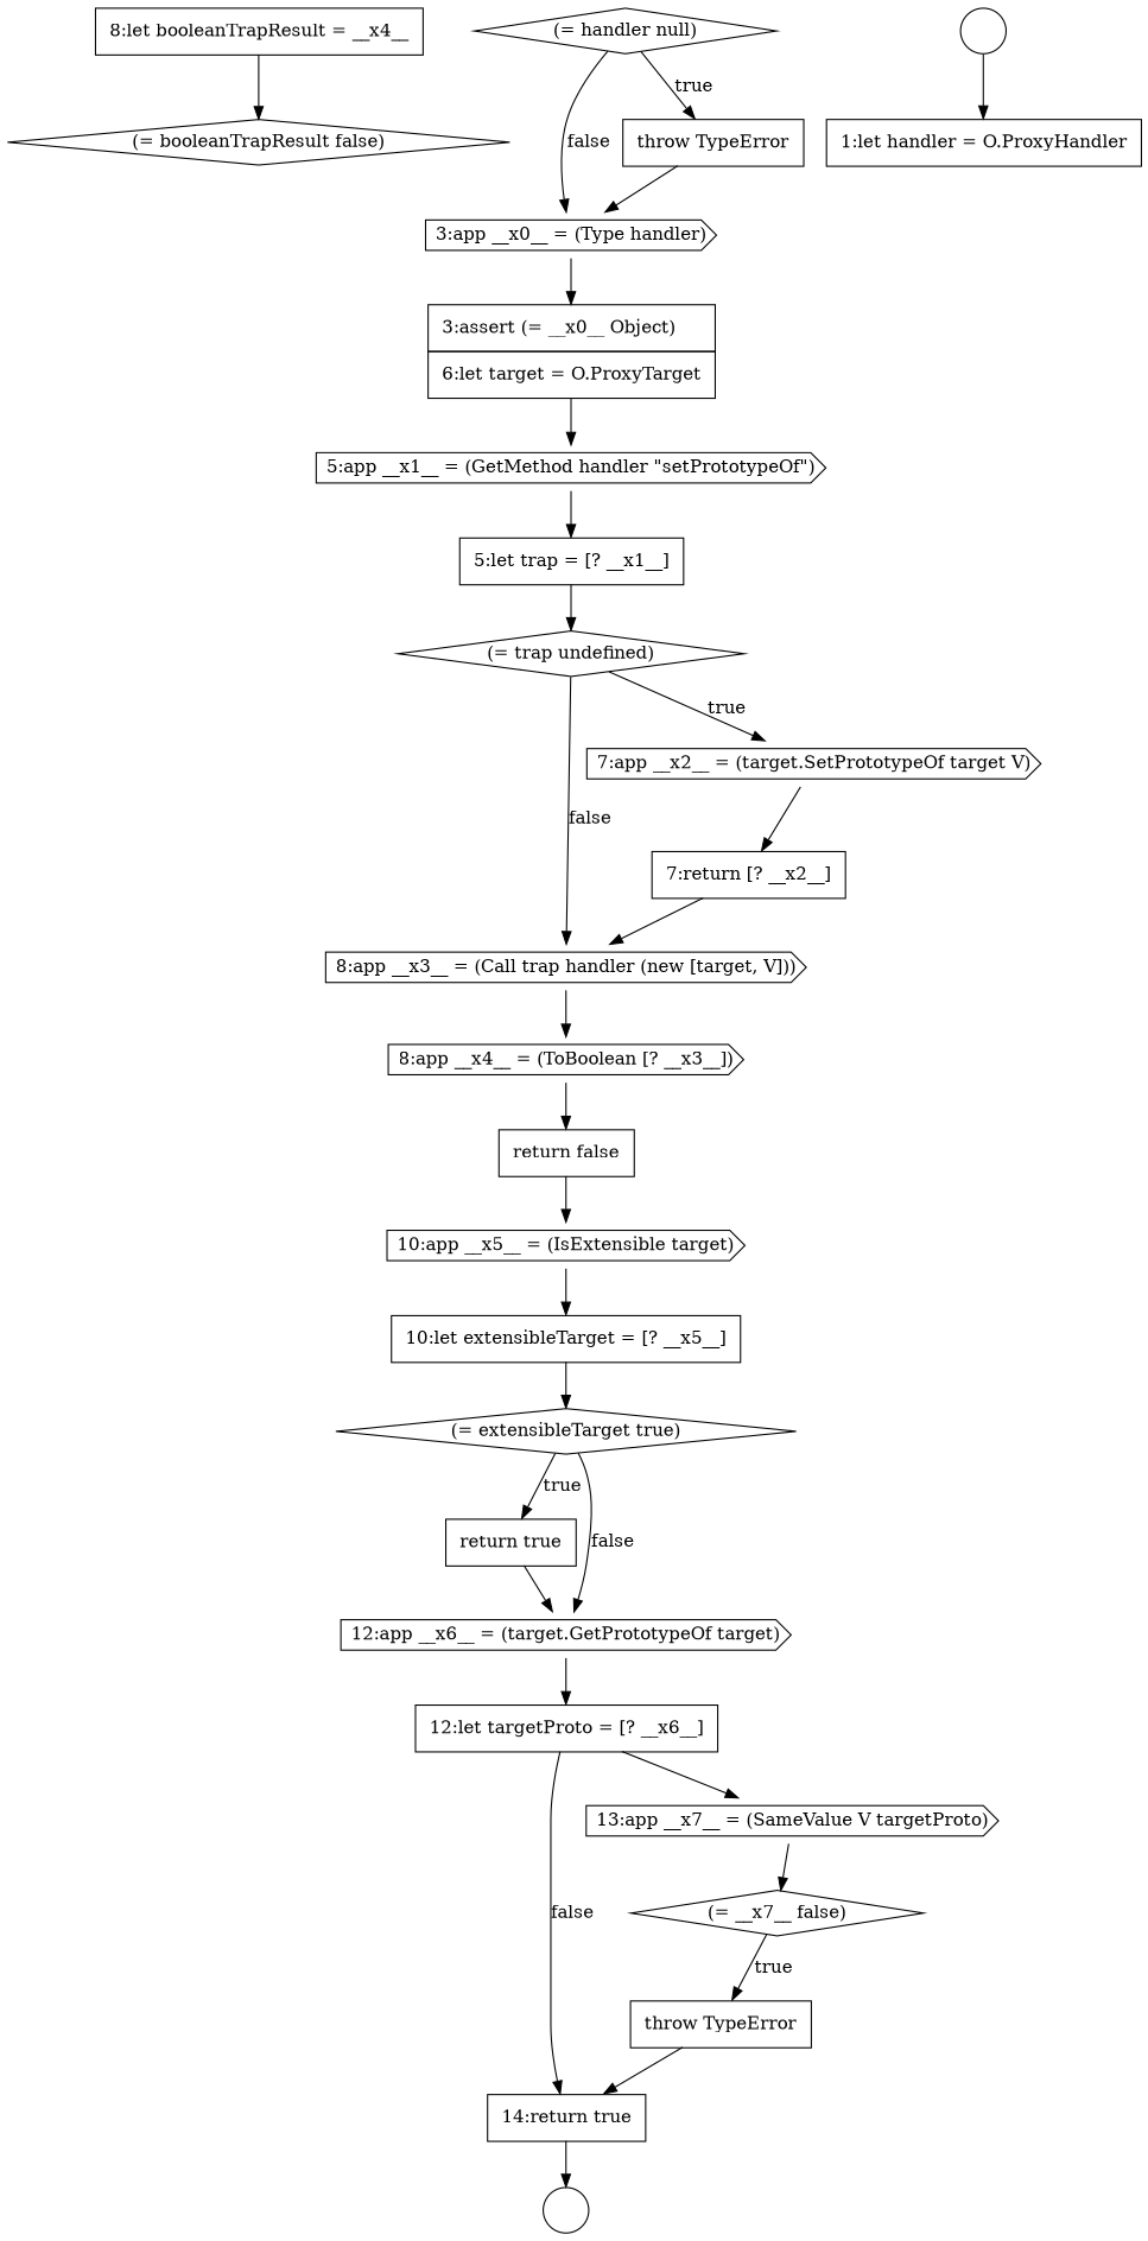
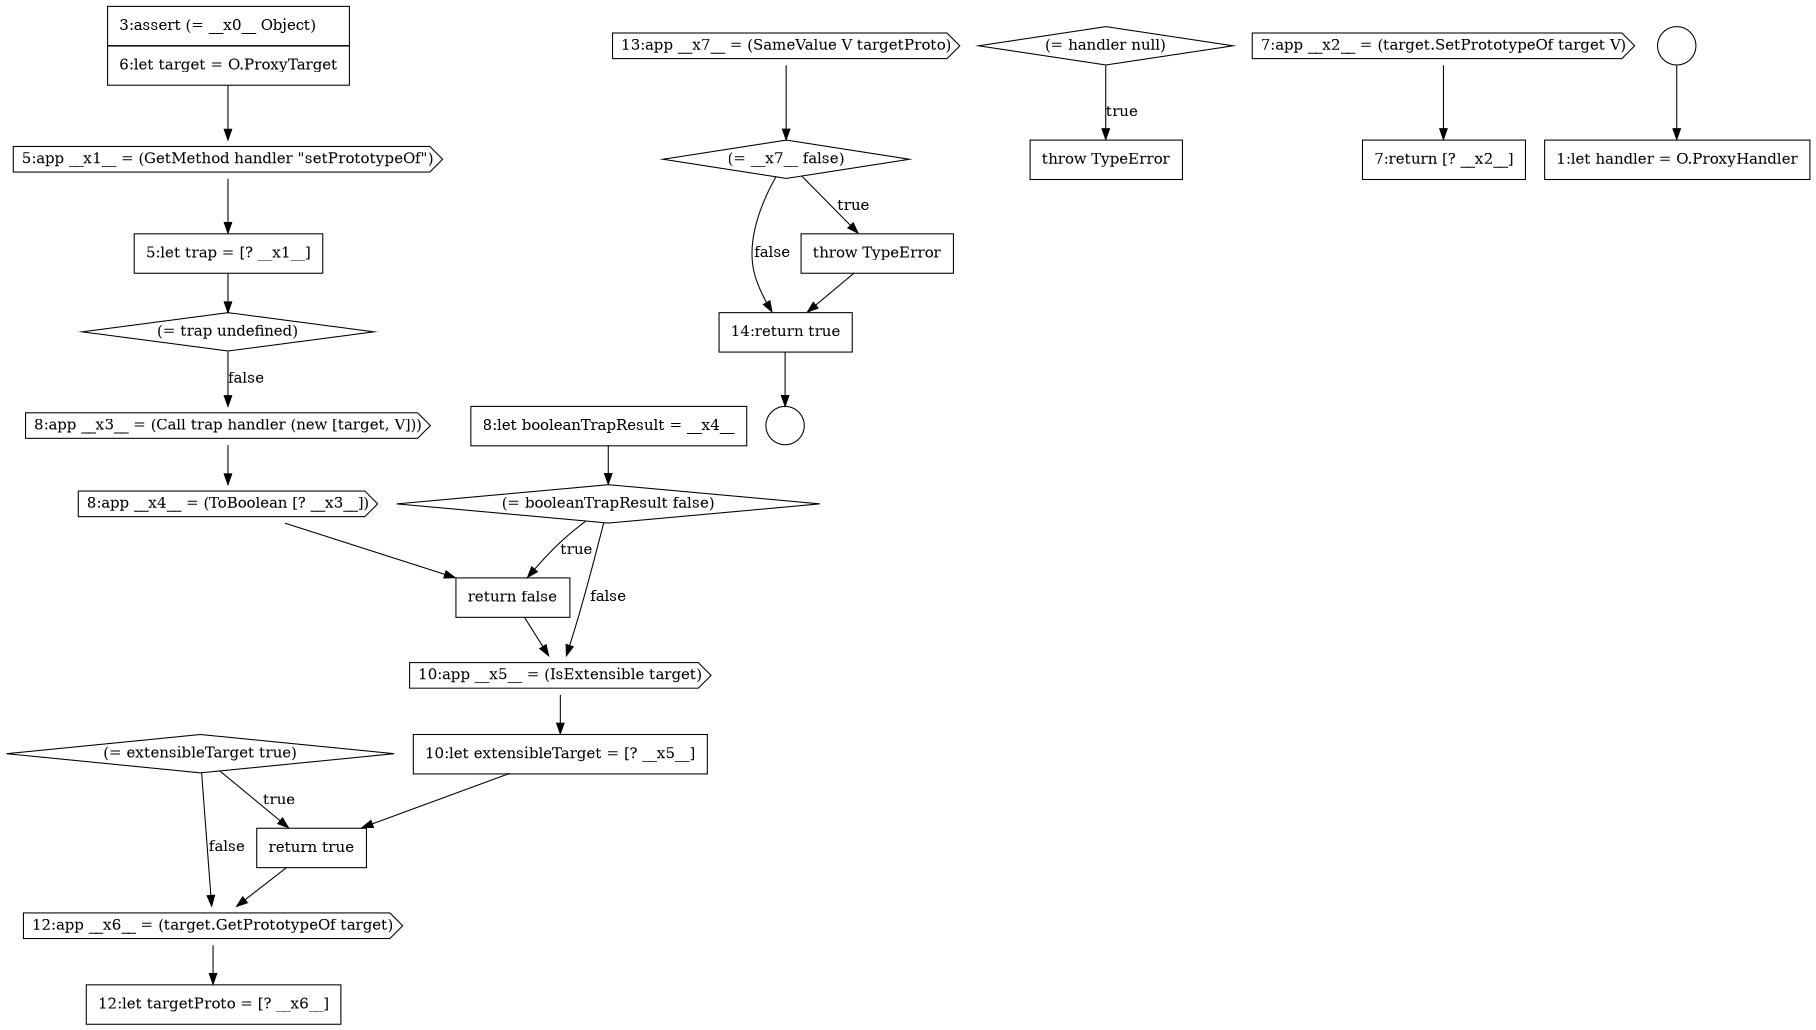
  digraph {
    node [color=black fillcolor=white shape=none style=filled]
    edge [color=black]
    n1 [label=<<font color="black">(= booleanTrapResult false)</font>> shape=diamond]
    n2 [label=<<font color="black">10:app __x5__ = (IsExtensible target)</font>> shape=cds]
    n3 [label=<<font color="black">     <table border="0" cellborder="1" cellspacing="0" cellpadding="10">       <tr><td align="left">return false</td></tr>     </table>   </font>> margin=0]
    n4 [label=<<font color="black">     <table border="0" cellborder="1" cellspacing="0" cellpadding="10">       <tr><td align="left">10:let extensibleTarget = [? __x5__]</td></tr>     </table>   </font>> margin=0]
    n5 [label=<<font color="black">     <table border="0" cellborder="1" cellspacing="0" cellpadding="10">       <tr><td align="left">14:return true</td></tr>     </table>   </font>> margin=0]
    n6 [label=" " shape=circle]
    n7 [label=<<font color="black">8:app __x4__ = (ToBoolean [? __x3__])</font>> shape=cds]
    n8 [label=<<font color="black">     <table border="0" cellborder="1" cellspacing="0" cellpadding="10">       <tr><td align="left">8:let booleanTrapResult = __x4__</td></tr>     </table>   </font>> margin=0]
    n9 [label=<<font color="black">(= extensibleTarget true)</font>> shape=diamond]
    n10 [label=<<font color="black">     <table border="0" cellborder="1" cellspacing="0" cellpadding="10">       <tr><td align="left">return true</td></tr>     </table>   </font>> margin=0]
    n11 [label=<<font color="black">12:app __x6__ = (target.GetPrototypeOf target)</font>> shape=cds]
    n12 [label=<<font color="black">     <table border="0" cellborder="1" cellspacing="0" cellpadding="10">       <tr><td align="left">12:let targetProto = [? __x6__]</td></tr>     </table>   </font>> margin=0]
    n13 [label=<<font color="black">(= __x7__ false)</font>> shape=diamond]
    n14 [label=<<font color="black">     <table border="0" cellborder="1" cellspacing="0" cellpadding="10">       <tr><td align="left">throw TypeError</td></tr>     </table>   </font>> margin=0]
    n15 [label=<<font color="black">     <table border="0" cellborder="1" cellspacing="0" cellpadding="10">       <tr><td align="left">3:assert (= __x0__ Object)</td></tr>       <tr><td align="left">6:let target = O.ProxyTarget</td></tr>     </table>   </font>> margin=0]
    n16 [label=<<font color="black">5:app __x1__ = (GetMethod handler &quot;setPrototypeOf&quot;)</font>> shape=cds]
    n17 [label=<<font color="black">     <table border="0" cellborder="1" cellspacing="0" cellpadding="10">       <tr><td align="left">5:let trap = [? __x1__]</td></tr>     </table>   </font>> margin=0]
    n18 [label=<<font color="black">8:app __x3__ = (Call trap handler (new [target, V]))</font>> shape=cds]
    n19 [label=<<font color="black">13:app __x7__ = (SameValue V targetProto)</font>> shape=cds]
    n20 [label=<<font color="black">(= handler null)</font>> shape=diamond]
-   n21 [label=<<font color="black">3:app __x0__ = (Type handler)</font>> shape=cds]
    n22 [label=<<font color="black">     <table border="0" cellborder="1" cellspacing="0" cellpadding="10">       <tr><td align="left">throw TypeError</td></tr>     </table>   </font>> margin=0]
    n23 [label=<<font color="black">(= trap undefined)</font>> shape=diamond]
    n24 [label=<<font color="black">7:app __x2__ = (target.SetPrototypeOf target V)</font>> shape=cds]
    n25 [label=<<font color="black">     <table border="0" cellborder="1" cellspacing="0" cellpadding="10">       <tr><td align="left">7:return [? __x2__]</td></tr>     </table>   </font>> margin=0]
    n26 [label=<<font color="black">     <table border="0" cellborder="1" cellspacing="0" cellpadding="10">       <tr><td align="left">1:let handler = O.ProxyHandler</td></tr>     </table>   </font>> margin=0]
    n27 [label=" " shape=circle]
+   n1 -> n2 [label=<<font color="black">false</font>>]
+   n1 -> n3 [label=<<font color="black">true</font>>]
    n2 -> n4
    n3 -> n2
-   n4 -> n9
+   n4 -> n10
    n5 -> n6
    n7 -> n3
    n8 -> n1
    n9 -> n10 [label=<<font color="black">true</font>>]
    n9 -> n11 [label=<<font color="black">false</font>>]
    n10 -> n11
    n11 -> n12
-   n12 -> n19
-   n12 -> n5 [label=<<font color="black">false</font>>]
+   n13 -> n5 [label=<<font color="black">false</font>>]
    n13 -> n14 [label=<<font color="black">true</font>>]
    n14 -> n5
    n15 -> n16
    n16 -> n17
    n17 -> n23
    n18 -> n7
    n19 -> n13
-   n20 -> n21 [label=<<font color="black">false</font>>]
    n20 -> n22 [label=<<font color="black">true</font>>]
-   n21 -> n15
-   n22 -> n21
    n23 -> n18 [label=<<font color="black">false</font>>]
-   n23 -> n24 [label=<<font color="black">true</font>>]
    n24 -> n25
-   n25 -> n18
    n27 -> n26
  }
